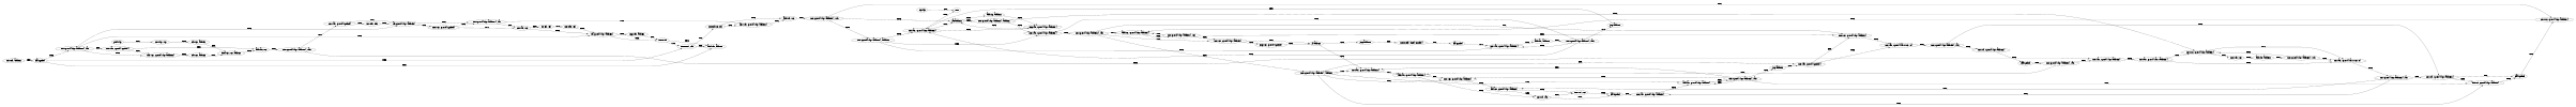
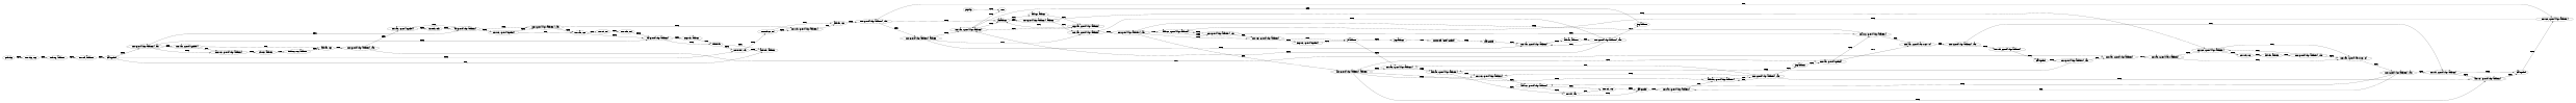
  digraph {
    rankdir=LR
    n1 [label="push rbp"]
    n2 [label="mov rbp , rsp"]
    n3 [label="sub rsp , address"]
    n4 [label="mov edi , address"]
    n5 [label="call symbol"]
    n6 [label="mov qword [ rbp - address ] , rax"]
    n7 [label="and r8b , address"]
    n8 [label="movzx esi , r8b"]
    n9 [label="mov rax , qword [ symbol ]"]
    n10 [label="mov rcx , qword [ rbp - address ]"]
    n11 [label="div qword [ rbp - address ]"]
    n12 [label="div qword [ rbp - address ]"]
    n13 [label="movsxd rcx , esi"]
    n14 [label="add rax , rcx"]
    n15 [label="sub rcx , address"]
    n16 [label="mov rcx , qword [ symbol ]"]
    n17 [label="mov qword [ rbp - address ] , rax"]
    n18 [label="cmp rdx , address"]
    n19 [label="setne r8b"]
    n20 [label="mov qword [ rbp - address ] , rax"]
    n21 [label="imul rcx , rcx , address"]
    n22 [label="mov rax , qword [ symbol ]"]
    n23 [label="mov rax , qword [ rbp - address ]"]
    n24 [label="xor edx , edx"]
    n25 [label="mov rax , qword [ rax + address ]"]
    n26 [label="mov rax , rcx"]
    n27 [label="mov rdx , qword [ rbp - address ]"]
    n28 [label="xor esi , esi"]
    n29 [label="add rdx , rcx"]
    n30 [label="mov edx , esi"]
    n31 [label="mov qword [ rbp - address ] , rdx"]
    n32 [label="mov qword [ rbp - address ] , address"]
    n33 [label="mov rcx , qword [ rbp - address ]"]
    n34 [label="jae address"]
    n35 [label="mov rax , qword [ rbp - address ]"]
    n36 [label="mov rax , qword [ rbp - address ]"]
    n37 [label="mov rax , qword [ rbp - address ]"]
    n38 [label="add rcx , qword [ rbp - address ]"]
    n39 [label="add rsp , address"]
    n40 [label="mov qword [ rbp - address ] , address"]
    n41 [label=retn]
    n42 [label="cmp rax , qword [ rbp - address ]"]
    n43 [label="mov qword [ rbp - address ] , rax"]
    n44 [label="add rax , address"]
    n45 [label="pop rbp"]
    n46 [label="mov rcx , qword [ rbp - address ]"]
    n47 [label="mov rax , qword [ rax + rcx * 8 ]"]
    n48 [label="mov rdx , rcx"]
    n49 [label="mov qword [ rbp - address ] , address"]
    n50 [label="mov rcx , qword [ rbp - address ]"]
    n51 [label="mov rcx , qword [ rbp - address ]"]
    n52 [label="mov rax , qword [ symbol ]"]
    n53 [label="mov rax , qword [ rbp - address ]"]
    n54 [label="mov rcx , qword [ rbp - address ]"]
    n55 [label="add rax , qword [ rbp - address ]"]
    n56 [label="mov rsi , qword [ rbp - address ]"]
    n57 [label="mov rax , qword [ rax + rcx * 8 ]"]
    n58 [label="mov qword [ rbp - address ] , rcx"]
    n59 [label="cmp rcx , qword [ symbol ]"]
    n60 [label="jb address"]
    n61 [label="add rax , qword [ rbp - address ]"]
    n62 [label="add rcx , qword [ rbp - address ]"]
    n63 [label="mov qword [ rbp - address ] , rax"]
    n64 [label="call symbol"]
    n65 [label="mov qword [ rbp - address ] , rax"]
    n66 [label="mov rdi , rax"]
    n67 [label="mov rsi , rcx"]
    n68 [label="call symbol"]
    n69 [label="mov rax , qword [ rbp - address ]"]
    n70 [label="jmp address"]
    n71 [label="jmp address"]
    n72 [label="movsx edi , byte [ symbol ]"]
    n73 [label="call symbol"]
    n74 [label="mov rdi , qword [ rbp - address ]"]
    n75 [label="mov rdi , qword [ rbp - address ]"]
    n76 [label="call symbol"]
    n77 [label="mov qword [ rbp - address ] , rax"]
    n78 [label="mov qword [ rbp - address ] , rax"]
    n79 [label="add rdx , address"]
    n80 [label="mov qword [ rbp - address ] , rdx"]
    n81 [label="mov qword [ rbp - address ] , rax"]
    n82 [label="jmp address"]
    n1 -> n2 [label=CFG]
    n2 -> n3 [label=CFG]
-   n3 -> n21 [label=CFG]
+   n3 -> n4 [label=CFG]
    n4 -> n5 [label=CFG]
    n5 -> n6 [label=DFG]
    n5 -> n7 [label=DFG]
    n5 -> n8 [label=DFG]
    n6 -> n9 [label=CFG]
    n6 -> n10 [label=DFG]
    n6 -> n11 [label=DFG]
    n6 -> n12 [label=DFG]
    n8 -> n7 [label=DFG]
    n8 -> n13 [label=DFG]
    n9 -> n10 [label=CFG]
    n9 -> n14 [label=DFG]
    n10 -> n15 [label=DFG]
    n11 -> n16 [label=CFG]
    n11 -> n17 [label=DFG]
    n12 -> n18 [label=CFG]
    n12 -> n19 [label=DFG]
    n13 -> n27 [label=CFG]
    n13 -> n29 [label=DFG]
    n14 -> n20 [label=DFG]
    n15 -> n21 [label=DFG]
    n16 -> n17 [label=CFG]
    n16 -> n26 [label=DFG]
    n17 -> n26 [label=CFG]
    n17 -> n27 [label=DFG]
    n18 -> n19 [label=CFG]
    n19 -> n7 [label=DFG]
    n19 -> n8 [label=DFG]
    n20 -> n22 [label=CFG]
    n20 -> n23 [label=DFG]
    n21 -> n14 [label=DFG]
    n22 -> n11 [label=DFG]
    n22 -> n24 [label=CFG]
    n23 -> n25 [label=DFG]
    n24 -> n11 [label=DFG]
    n25 -> n46 [label=CFG]
    n25 -> n47 [label=DFG]
    n26 -> n12 [label=DFG]
    n26 -> n28 [label=CFG]
    n27 -> n29 [label=DFG]
    n28 -> n30 [label=CFG]
    n29 -> n31 [label=DFG]
    n30 -> n12 [label=DFG]
    n31 -> n32 [label=CFG]
    n31 -> n33 [label=DFG]
    n31 -> n34 [label=DFG]
    n32 -> n35 [label=DFG]
    n32 -> n36 [label=DFG]
    n32 -> n37 [label=DFG]
    n33 -> n38 [label=DFG]
    n34 -> n39 [label=CFG]
    n34 -> n40 [label=CFG]
    n35 -> n34 [label=DFG]
    n35 -> n41 [label=DFG]
    n35 -> n42 [label=CFG]
    n36 -> n43 [label=DFG]
    n37 -> n44 [label=DFG]
    n38 -> n58 [label=DFG]
    n39 -> n42 [label=CFG]
    n40 -> n36 [label=CFG]
    n40 -> n46 [label=DFG]
    n42 -> n34 [label=CFG]
    n43 -> n38 [label=DFG]
    n43 -> n49 [label=CFG]
    n43 -> n50 [label=DFG]
    n43 -> n51 [label=DFG]
    n44 -> n81 [label=DFG]
    n45 -> n41 [label=CFG]
    n46 -> n47 [label=DFG]
    n46 -> n48 [label=DFG]
    n47 -> n78 [label=DFG]
    n48 -> n79 [label=DFG]
    n49 -> n52 [label=CFG]
    n49 -> n53 [label=DFG]
    n49 -> n54 [label=DFG]
    n49 -> n55 [label=DFG]
    n49 -> n56 [label=DFG]
    n50 -> n57 [label=DFG]
    n51 -> n59 [label=CFG]
    n51 -> n60 [label=DFG]
    n52 -> n50 [label=CFG]
    n52 -> n57 [label=DFG]
    n53 -> n61 [label=DFG]
    n54 -> n62 [label=DFG]
    n55 -> n63 [label=DFG]
    n56 -> n64 [label=DFG]
    n57 -> n65 [label=DFG]
    n58 -> n38 [label=DFG]
    n58 -> n50 [label=DFG]
    n58 -> n51 [label=DFG]
    n59 -> n60 [label=CFG]
    n60 -> n53 [label=CFG]
    n60 -> n71 [label=CFG]
    n61 -> n54 [label=CFG]
    n61 -> n66 [label=DFG]
    n62 -> n66 [label=CFG]
    n62 -> n67 [label=DFG]
    n63 -> n53 [label=DFG]
    n63 -> n54 [label=DFG]
    n63 -> n55 [label=DFG]
    n63 -> n56 [label=DFG]
    n63 -> n70 [label=CFG]
    n64 -> n33 [label=CFG]
    n65 -> n74 [label=DFG]
    n65 -> n75 [label=DFG]
    n66 -> n67 [label=CFG]
    n66 -> n68 [label=DFG]
    n67 -> n68 [label=DFG]
    n68 -> n69 [label=CFG]
    n69 -> n55 [label=DFG]
    n70 -> n52 [label=CFG]
    n71 -> n72 [label=CFG]
    n72 -> n73 [label=DFG]
    n73 -> n37 [label=CFG]
    n74 -> n76 [label=DFG]
    n75 -> n56 [label=CFG]
    n75 -> n64 [label=DFG]
    n76 -> n77 [label=DFG]
    n77 -> n23 [label=CFG]
    n77 -> n61 [label=DFG]
    n78 -> n62 [label=DFG]
    n78 -> n69 [label=DFG]
    n78 -> n75 [label=CFG]
    n79 -> n80 [label=DFG]
    n80 -> n46 [label=DFG]
    n80 -> n47 [label=CFG]
    n81 -> n35 [label=DFG]
    n81 -> n36 [label=DFG]
    n81 -> n37 [label=DFG]
    n81 -> n82 [label=CFG]
    n82 -> n35 [label=CFG]
  }
